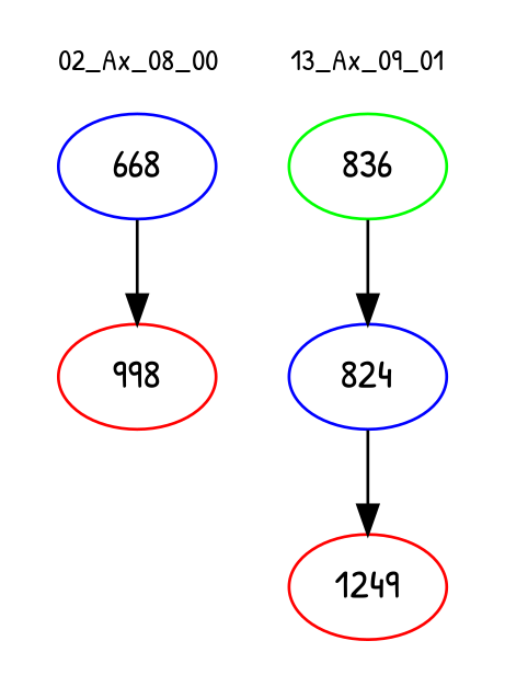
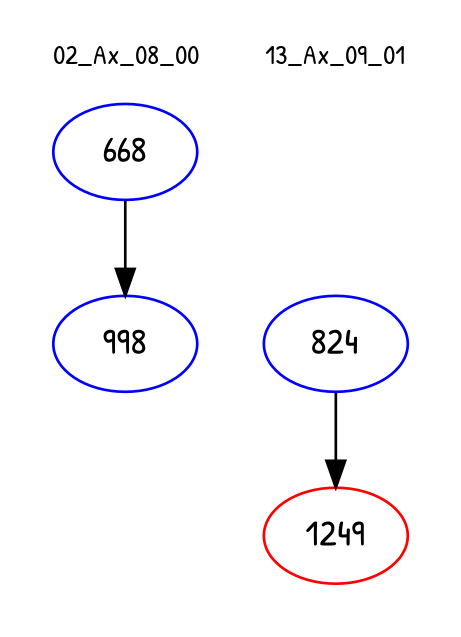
  digraph {
    fontname="Patrick Hand"
    node [color=blue fontname="Patrick Hand"]
    edge [color=black fontname="Patrick Hand"]
    n1 [label=668]
-   n2 [color=red label=998]
-   n3 [color=green label=836]
+   n2 [label=998]
    n4 [label=824]
    n5 [color=red label=1249]
    subgraph cluster_1 {
      color=white
      fontsize=10
      label="02_Ax_08_00"
      n1
      n2
    }
    subgraph cluster_2 {
      color=white
      fontsize=10
      label="13_Ax_09_01"
-     n3
      n4
      n5
    }
    n1 -> n2
-   n3 -> n4
    n4 -> n5
  }
